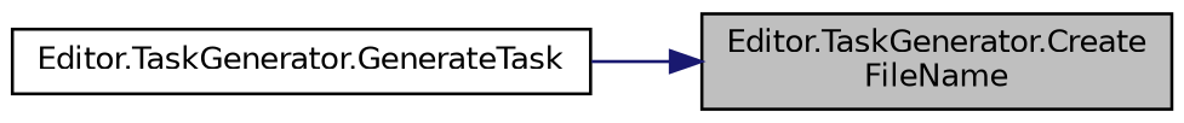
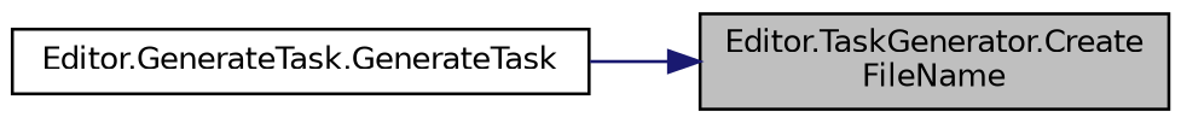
  digraph {
    rankdir=RL
    node [color=black fontname=Helvetica fontsize=10 shape=record style=filled]
    n1 [fillcolor=grey75 fontcolor=black height=0.2 label="Editor.TaskGenerator.Create\lFileName" width=0.4]
-   n2 [fillcolor=white height=0.2 label="Editor.TaskGenerator.GenerateTask" width=0.4]
+   n2 [fillcolor=white height=0.2 label="Editor.GenerateTask.GenerateTask" width=0.4]
    n1 -> n2 [color=midnightblue dir=back fontname=Helvetica fontsize=10 labelfontname=Helvetica labelfontsize=10 style=solid]
  }
